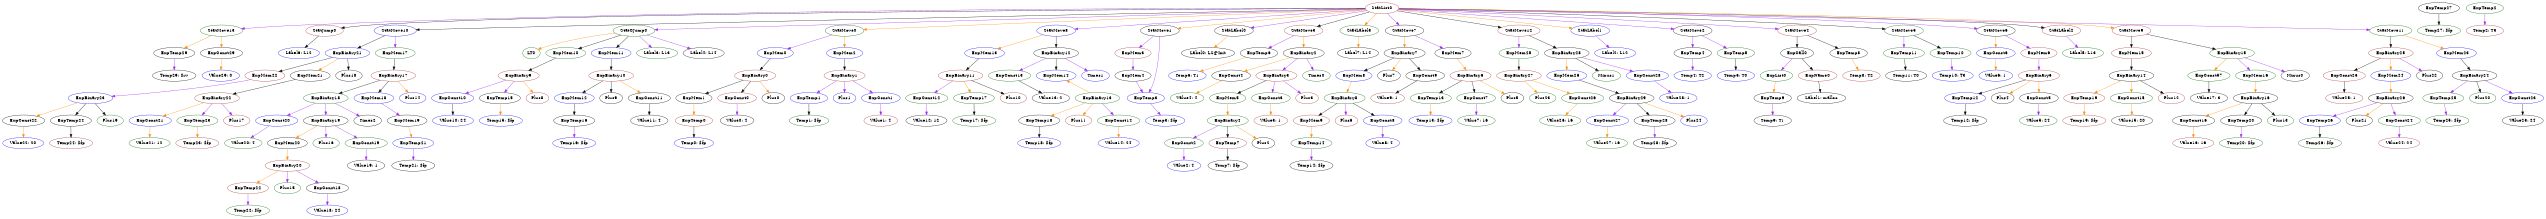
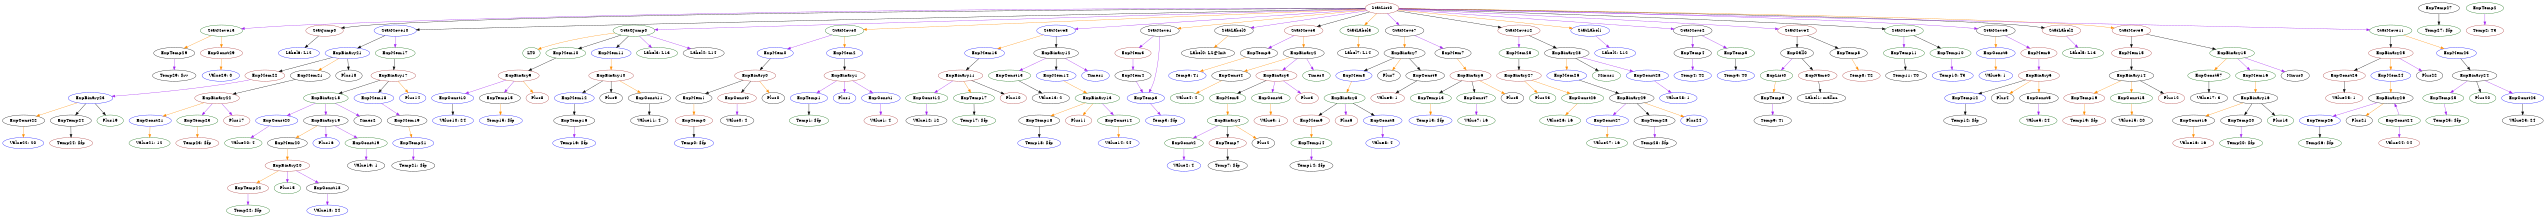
  digraph {
    ordering=out
    node [color=black]
    edge [color=purple]
    StatMove13 [color=darkgreen]
    ExpTemp29
-   ExpConst29
+   ExpConst29 [color=brown]
    "Temp29: $rv"
    "Value29: 0" [color=blue]
    StatJump0 [color=brown]
    "Label6: L12" [color=blue]
    ExpConst27 [color=blue]
    "Value27: 16" [color=darkgreen]
    ExpMem26 [color=blue]
    ExpBinary29
    ExpTemp28
    Plus24 [color=blue]
    "Temp28: $fp"
    ExpMem25 [color=darkgreen]
    ExpBinary27 [color=brown]
    Plus23 [color=darkgreen]
    ExpConst26 [color=darkgreen]
    "Temp27: $fp" [color=darkgreen]
    ExpTemp27
    "Value26: 16" [color=darkgreen]
    ExpConst25 [color=brown]
    "Value25: 1" [color=brown]
    ExpBinary25 [color=brown]
    ExpMem24 [color=blue]
    Plus22
    ExpBinary26
    ExpTemp26 [color=blue]
    Plus21
    ExpConst24 [color=darkgreen]
    "Temp26: $fp" [color=darkgreen]
    "Value24: 24" [color=brown]
    ExpMem23 [color=blue]
    ExpBinary24
    ExpTemp25 [color=darkgreen]
    Plus20 [color=darkgreen]
    ExpConst23 [color=blue]
    "Temp25: $fp" [color=darkgreen]
    "Value23: 24"
    ExpMem22 [color=brown]
    ExpBinary23 [color=blue]
    ExpConst22
    ExpTemp24
    Plus19 [color=darkgreen]
    "Value22: 20" [color=blue]
    "Temp24: $fp" [color=brown]
    ExpBinary21 [color=blue]
    ExpMem21
    Plus18
    ExpBinary22 [color=brown]
    ExpConst21 [color=blue]
    ExpTemp23 [color=darkgreen]
    Plus17 [color=brown]
    "Value21: 12" [color=darkgreen]
    StatMove10 [color=blue]
    ExpMem17 [color=darkgreen]
    ExpBinary17 [color=brown]
    ExpBinary18 [color=darkgreen]
    ExpMem18 [color=blue]
    Plus14 [color=blue]
    ExpConst20 [color=blue]
    ExpBinary19
    Times2
    ExpMem19
    "Value20: 4" [color=darkgreen]
    ExpMem20
-   Plus16 [color=darkgreen]
+   Plus16 [color=blue]
    ExpConst19 [color=darkgreen]
    ExpBinary20 [color=brown]
    "Value19: 1"
    ExpTemp22 [color=brown]
    Plus15 [color=darkgreen]
    ExpConst18
    "Temp22: $fp" [color=darkgreen]
    "Value18: 24" [color=blue]
    ExpTemp13 [color=darkgreen]
    "Temp13: $fp" [color=blue]
    ExpConst13 [color=darkgreen]
    "Value13: 2"
    ExpConst6 [color=blue]
    "Value6: 1" [color=blue]
    ExpTemp0 [color=brown]
    ExpMem1
    "Temp0: $fp" [color=blue]
    "Temp6: T1" [color=blue]
    ExpTemp6
    ExpMem6 [color=brown]
    ExpBinary5 [color=brown]
    ExpTemp12 [color=blue]
    Plus4
    ExpConst5
    "Temp12: $fp"
    "Value5: 24" [color=darkgreen]
    ExpList0 [color=darkgreen]
    ExpTemp9
    "Temp9: T1"
    StatCJump0 [color=darkgreen]
    LT0 [color=darkgreen]
    ExpMem10 [color=darkgreen]
    ExpMem11 [color=blue]
    "Label3: L13" [color=darkgreen]
    "Label4: L14"
    ExpBinary9 [color=brown]
    ExpBinary10 [color=brown]
    ExpConst10 [color=blue]
    ExpTemp15
    Plus8 [color=brown]
    ExpMem12 [color=blue]
    Plus9
    ExpConst11
    "Value16: 16" [color=brown]
    ExpConst16
    ExpMem14 [color=blue]
    ExpBinary13 [color=darkgreen]
    ExpTemp18
    Plus11 [color=brown]
    ExpConst14 [color=darkgreen]
    "Temp18: $fp" [color=blue]
    "Value14: 24" [color=blue]
    ExpBinary28
    Minus1 [color=darkgreen]
    ExpConst28 [color=blue]
    "Value28: 1" [color=blue]
    "Value4: 4" [color=darkgreen]
    ExpConst4
    ExpBinary2
    ExpBinary3 [color=brown]
    Times0 [color=darkgreen]
    ExpMem5 [color=darkgreen]
    ExpConst3 [color=darkgreen]
    Plus3 [color=brown]
    ExpBinary4 [color=darkgreen]
    "Value3: 1" [color=brown]
    ExpConst2 [color=darkgreen]
    ExpTemp7 [color=brown]
    Plus2
    "Value2: 4" [color=blue]
    "Temp7: $fp"
    "Temp23: $fp" [color=brown]
    ExpConst0 [color=brown]
    "Value0: 4"
    n142 [color=darkgreen label=ExpConst57]
    "Value17: 3"
    ExpBinary1 [color=brown]
    ExpTemp1 [color=blue]
    Plus1 [color=blue]
    ExpConst1 [color=blue]
    "Temp1: $fp" [color=darkgreen]
    "Value1: 4" [color=brown]
    "Value10: 24" [color=blue]
    ExpMem0 [color=blue]
    ExpBinary0 [color=brown]
    Plus0
    ExpMem3 [color=brown]
    ExpMem4
    ExpTemp3 [color=blue]
    "Temp3: $fp" [color=blue]
    StatMove0 [color=darkgreen]
    ExpMem2 [color=blue]
    StatMove8 [color=blue]
    ExpMem13 [color=blue]
    ExpBinary12
    ExpBinary11 [color=brown]
    Times1 [color=blue]
    ExpConst12 [color=darkgreen]
    ExpTemp17 [color=darkgreen]
    Plus10 [color=brown]
    ExpCall0
    ExpName0 [color=brown]
    "Label1: malloc"
    ExpMem15 [color=brown]
    ExpBinary14
    ExpTemp19 [color=brown]
    ExpConst15 [color=darkgreen]
    Plus12 [color=brown]
    "Temp19: $fp" [color=brown]
    "Value15: 20"
    "Temp8: T2" [color=brown]
    ExpTemp8
    "Temp15: $fp" [color=blue]
    ExpMem8 [color=blue]
    ExpBinary7
    Plus7
    ExpConst9
    ExpBinary8 [color=darkgreen]
    "Value9: 1" [color=brown]
    ExpMem9 [color=brown]
    Plus6 [color=brown]
    ExpConst8 [color=blue]
    "Value12: 12"
    StatMove1
    ExpTemp2 [color=darkgreen]
    "Temp2: T3" [color=brown]
    "Temp17: $fp" [color=darkgreen]
    StatLabel0
    "Label0: LS@Init"
    "Temp4: T2" [color=blue]
    ExpTemp4
    ExpTemp11 [color=darkgreen]
    "Temp11: T0"
    StatMove3 [color=brown]
    "Temp16: $fp" [color=blue]
    ExpTemp16
    ExpConst7 [color=darkgreen]
    "Value7: 16" [color=darkgreen]
    ExpBinary6 [color=brown]
    Plus5
    ExpMem16 [color=darkgreen]
    ExpBinary16
    ExpTemp20
    Plus13 [color=darkgreen]
    "Temp20: $fp" [color=darkgreen]
    StatLabel3 [color=darkgreen]
    "Label7: L14"
    ExpMem7
    StatMove7
    "Value11: 4"
    StatMove12 [color=brown]
    ExpTemp14 [color=darkgreen]
    "Temp14: $fp"
    "Value8: 4" [color=blue]
    StatLabel1 [color=blue]
    "Label2: L12" [color=blue]
    ExpTemp10 [color=darkgreen]
    "Temp10: T3" [color=blue]
    StatList0 [color=brown]
    StatMove2
    StatMove4 [color=brown]
    StatMove5 [color=darkgreen]
    StatMove6
    StatLabel2 [color=brown]
    StatMove9 [color=brown]
    StatMove11 [color=darkgreen]
    ExpTemp5 [color=darkgreen]
    "Label5: L13" [color=darkgreen]
    ExpBinary15 [color=darkgreen]
    "Temp5: T0" [color=blue]
    Minus0
    ExpTemp21 [color=blue]
    "Temp21: $fp"
    StatMove13 -> ExpTemp29 [color=darkorange]
    StatMove13 -> ExpConst29 [color=darkorange]
    ExpTemp29 -> "Temp29: $rv"
    ExpConst29 -> "Value29: 0" [color=darkorange]
    StatJump0 -> "Label6: L12" [color=black]
    ExpConst27 -> "Value27: 16" [color=darkorange]
    ExpMem26 -> ExpBinary29 [color=black]
    ExpBinary29 -> ExpConst27
    ExpBinary29 -> ExpTemp28 [color=black]
    ExpBinary29 -> Plus24 [color=darkorange]
    ExpTemp28 -> "Temp28: $fp"
    ExpMem25 -> ExpBinary27 [color=black]
    ExpBinary27 -> Plus23 [color=darkorange]
    ExpBinary27 -> ExpConst26 [color=darkorange]
    ExpConst26 -> "Value26: 16" [color=darkorange]
    ExpTemp27 -> "Temp27: $fp" [color=black]
    ExpConst25 -> "Value25: 1" [color=black]
    ExpBinary25 -> ExpConst25 [color=black]
    ExpBinary25 -> ExpMem24 [color=darkorange]
    ExpBinary25 -> Plus22
    ExpMem24 -> ExpBinary26 [color=darkorange]
    ExpBinary26 -> ExpTemp26
    ExpBinary26 -> Plus21 [color=darkorange]
-   ExpBinary26 -> ExpConst24
+   ExpConst24 -> ExpBinary26
    ExpTemp26 -> "Temp26: $fp" [color=black]
    ExpConst24 -> "Value24: 24"
    ExpMem23 -> ExpBinary24 [color=black]
    ExpBinary24 -> ExpTemp25
    ExpBinary24 -> Plus20 [color=black]
    ExpBinary24 -> ExpConst23
    ExpTemp25 -> "Temp25: $fp"
    ExpConst23 -> "Value23: 24" [color=black]
    ExpMem22 -> ExpBinary23
    ExpBinary23 -> ExpConst22 [color=darkorange]
    ExpBinary23 -> ExpTemp24 [color=black]
    ExpBinary23 -> Plus19 [color=black]
    ExpConst22 -> "Value22: 20" [color=darkorange]
    ExpTemp24 -> "Temp24: $fp" [color=black]
    ExpBinary21 -> ExpMem22 [color=black]
    ExpBinary21 -> ExpMem21 [color=darkorange]
    ExpBinary21 -> Plus18 [color=black]
    ExpMem21 -> ExpBinary22 [color=black]
    ExpBinary22 -> ExpConst21 [color=darkorange]
    ExpBinary22 -> ExpTemp23
    ExpBinary22 -> Plus17
    ExpConst21 -> "Value21: 12" [color=darkorange]
    ExpTemp23 -> "Temp23: $fp" [color=darkorange]
    StatMove10 -> ExpBinary21 [color=black]
    StatMove10 -> ExpMem17
    ExpMem17 -> ExpBinary17 [color=black]
    ExpBinary17 -> ExpBinary18 [color=black]
    ExpBinary17 -> ExpMem18 [color=black]
    ExpBinary17 -> Plus14 [color=darkorange]
    ExpBinary18 -> ExpConst20
    ExpBinary18 -> ExpBinary19
    ExpBinary18 -> Times2
    ExpMem18 -> ExpMem19
    ExpConst20 -> "Value20: 4"
    ExpBinary19 -> ExpMem20 [color=darkorange]
    ExpBinary19 -> Plus16
    ExpBinary19 -> ExpConst19
    ExpMem19 -> ExpTemp21 [color=darkorange]
    ExpMem20 -> ExpBinary20 [color=darkorange]
    ExpConst19 -> "Value19: 1"
    ExpBinary20 -> ExpTemp22 [color=darkorange]
    ExpBinary20 -> Plus15
    ExpBinary20 -> ExpConst18
    ExpTemp22 -> "Temp22: $fp"
    ExpConst18 -> "Value18: 24"
    ExpTemp13 -> "Temp13: $fp" [color=darkorange]
    ExpConst13 -> "Value13: 2" [color=black]
    ExpConst6 -> "Value6: 1" [color=darkorange]
    ExpTemp0 -> "Temp0: $fp" [color=black]
    ExpMem1 -> ExpTemp0 [color=darkorange]
    ExpTemp6 -> "Temp6: T1" [color=darkorange]
    ExpMem6 -> ExpBinary5
    ExpBinary5 -> ExpTemp12 [color=black]
    ExpBinary5 -> Plus4 [color=darkorange]
    ExpBinary5 -> ExpConst5 [color=darkorange]
    ExpTemp12 -> "Temp12: $fp" [color=black]
    ExpConst5 -> "Value5: 24"
    ExpList0 -> ExpTemp9 [color=darkorange]
    ExpTemp9 -> "Temp9: T1"
    StatCJump0 -> LT0 [color=darkorange]
    StatCJump0 -> ExpMem10 [color=black]
    StatCJump0 -> ExpMem11 [color=black]
    StatCJump0 -> "Label3: L13"
    StatCJump0 -> "Label4: L14"
    ExpMem10 -> ExpBinary9 [color=black]
-   ExpMem11 -> ExpBinary10 [color=black]
+   ExpMem11 -> ExpBinary10 [color=darkorange]
    ExpBinary9 -> ExpConst10
    ExpBinary9 -> ExpTemp15
    ExpBinary9 -> Plus8 [color=darkorange]
    ExpBinary10 -> ExpMem12 [color=black]
    ExpBinary10 -> Plus9 [color=black]
    ExpBinary10 -> ExpConst11 [color=darkorange]
    ExpConst10 -> "Value10: 24" [color=black]
    ExpTemp15 -> "Temp15: $fp" [color=darkorange]
    ExpMem12 -> ExpTemp16 [color=black]
    ExpConst11 -> "Value11: 4" [color=black]
    ExpConst16 -> "Value16: 16" [color=darkorange]
-   ExpBinary13 -> ExpMem14 [color=darkorange]
+   ExpMem14 -> ExpBinary13 [color=darkorange]
    ExpBinary13 -> ExpTemp18 [color=darkorange]
    ExpBinary13 -> Plus11 [color=darkorange]
    ExpBinary13 -> ExpConst14
    ExpTemp18 -> "Temp18: $fp" [color=black]
    ExpConst14 -> "Value14: 24" [color=darkorange]
    ExpBinary28 -> ExpMem26 [color=darkorange]
    ExpBinary28 -> Minus1 [color=black]
    ExpBinary28 -> ExpConst28
    ExpConst28 -> "Value28: 1"
    ExpConst4 -> "Value4: 4" [color=darkorange]
    ExpBinary2 -> ExpConst4 [color=darkorange]
    ExpBinary2 -> ExpBinary3
    ExpBinary2 -> Times0
    ExpBinary3 -> ExpMem5 [color=black]
    ExpBinary3 -> ExpConst3
    ExpBinary3 -> Plus3
    ExpMem5 -> ExpBinary4 [color=darkorange]
    ExpConst3 -> "Value3: 1" [color=darkorange]
    ExpBinary4 -> ExpConst2
    ExpBinary4 -> ExpTemp7 [color=black]
    ExpBinary4 -> Plus2 [color=darkorange]
    ExpConst2 -> "Value2: 4"
    ExpTemp7 -> "Temp7: $fp" [color=black]
    ExpConst0 -> "Value0: 4"
    n142 -> "Value17: 3" [color=black]
    ExpBinary1 -> ExpTemp1
    ExpBinary1 -> Plus1
    ExpBinary1 -> ExpConst1
    ExpTemp1 -> "Temp1: $fp" [color=black]
    ExpConst1 -> "Value1: 4"
    ExpMem0 -> ExpBinary0 [color=black]
    ExpBinary0 -> ExpMem1 [color=black]
    ExpBinary0 -> ExpConst0 [color=black]
    ExpBinary0 -> Plus0 [color=darkorange]
    ExpMem3 -> ExpMem4
    ExpMem4 -> ExpTemp3
    ExpTemp3 -> "Temp3: $fp"
    StatMove0 -> ExpMem0
    StatMove0 -> ExpMem2 [color=darkorange]
    ExpMem2 -> ExpBinary1 [color=black]
    StatMove8 -> ExpMem13 [color=darkorange]
    StatMove8 -> ExpBinary12 [color=black]
    ExpMem13 -> ExpBinary11 [color=black]
    ExpBinary12 -> ExpConst13
    ExpBinary12 -> ExpMem14 [color=black]
    ExpBinary12 -> Times1
    ExpBinary11 -> ExpConst12
    ExpBinary11 -> ExpTemp17 [color=darkorange]
    ExpBinary11 -> Plus10 [color=black]
    ExpConst12 -> "Value12: 12"
    ExpTemp17 -> "Temp17: $fp" [color=black]
    ExpCall0 -> ExpList0
    ExpCall0 -> ExpName0 [color=black]
    ExpName0 -> "Label1: malloc" [color=black]
    ExpMem15 -> ExpBinary14 [color=black]
    ExpBinary14 -> ExpTemp19 [color=darkorange]
    ExpBinary14 -> ExpConst15 [color=darkorange]
    ExpBinary14 -> Plus12 [color=black]
    ExpTemp19 -> "Temp19: $fp" [color=darkorange]
    ExpConst15 -> "Value15: 20" [color=darkorange]
    ExpTemp8 -> "Temp8: T2" [color=darkorange]
    ExpMem8 -> ExpBinary8 [color=darkorange]
    ExpBinary7 -> ExpMem8 [color=black]
    ExpBinary7 -> Plus7 [color=darkorange]
    ExpBinary7 -> ExpConst9 [color=black]
    ExpConst9 -> "Value9: 1" [color=black]
    ExpBinary8 -> ExpMem9 [color=black]
    ExpBinary8 -> Plus6
    ExpBinary8 -> ExpConst8 [color=black]
    ExpMem9 -> ExpTemp14 [color=darkorange]
    ExpConst8 -> "Value8: 4"
    StatMove1 -> ExpMem3
    StatMove1 -> ExpTemp3
    ExpTemp2 -> "Temp2: T3"
    StatLabel0 -> "Label0: LS@Init" [color=darkorange]
    ExpTemp4 -> "Temp4: T2"
    ExpTemp11 -> "Temp11: T0" [color=black]
    StatMove3 -> ExpTemp6
    StatMove3 -> ExpBinary2 [color=darkorange]
    ExpTemp16 -> "Temp16: $fp"
    ExpConst7 -> "Value7: 16"
    ExpBinary6 -> ExpTemp13 [color=black]
    ExpBinary6 -> ExpConst7 [color=black]
    ExpBinary6 -> Plus5 [color=darkorange]
    ExpMem16 -> ExpBinary16 [color=darkorange]
    ExpBinary16 -> ExpConst16 [color=darkorange]
    ExpBinary16 -> ExpTemp20 [color=black]
    ExpBinary16 -> Plus13 [color=black]
    ExpTemp20 -> "Temp20: $fp"
    StatLabel3 -> "Label7: L14" [color=darkorange]
    ExpMem7 -> ExpBinary6 [color=darkorange]
    StatMove7 -> ExpBinary7 [color=darkorange]
    StatMove7 -> ExpMem7
    StatMove12 -> ExpMem25
    StatMove12 -> ExpBinary28 [color=black]
    ExpTemp14 -> "Temp14: $fp"
    StatLabel1 -> "Label2: L12"
    ExpTemp10 -> "Temp10: T3"
    StatList0 -> StatMove13
    StatList0 -> StatJump0 [color=black]
    StatList0 -> StatMove10 [color=black]
    StatList0 -> StatCJump0
    StatList0 -> StatMove0 [color=darkorange]
    StatList0 -> StatMove8
    StatList0 -> StatMove1 [color=darkorange]
    StatList0 -> StatLabel0
    StatList0 -> StatMove3 [color=black]
    StatList0 -> StatLabel3 [color=darkorange]
    StatList0 -> StatMove7
    StatList0 -> StatMove12 [color=black]
    StatList0 -> StatLabel1 [color=darkorange]
    StatList0 -> StatMove2
    StatList0 -> StatMove4
    StatList0 -> StatMove5 [color=black]
    StatList0 -> StatMove6
    StatList0 -> StatLabel2 [color=black]
    StatList0 -> StatMove9 [color=darkorange]
    StatList0 -> StatMove11
    StatMove2 -> ExpTemp4
    StatMove2 -> ExpTemp5
    StatMove4 -> ExpCall0 [color=black]
    StatMove4 -> ExpTemp8 [color=black]
    StatMove5 -> ExpTemp11
    StatMove5 -> ExpTemp10 [color=black]
    StatMove6 -> ExpConst6 [color=darkorange]
    StatMove6 -> ExpMem6
    StatLabel2 -> "Label5: L13"
    StatMove9 -> ExpMem15 [color=black]
    StatMove9 -> ExpBinary15 [color=black]
    StatMove11 -> ExpBinary25 [color=black]
    StatMove11 -> ExpMem23 [color=darkorange]
    ExpTemp5 -> "Temp5: T0" [color=black]
    ExpBinary15 -> n142 [color=darkorange]
    ExpBinary15 -> ExpMem16
    ExpBinary15 -> Minus0
    ExpTemp21 -> "Temp21: $fp"
  }
